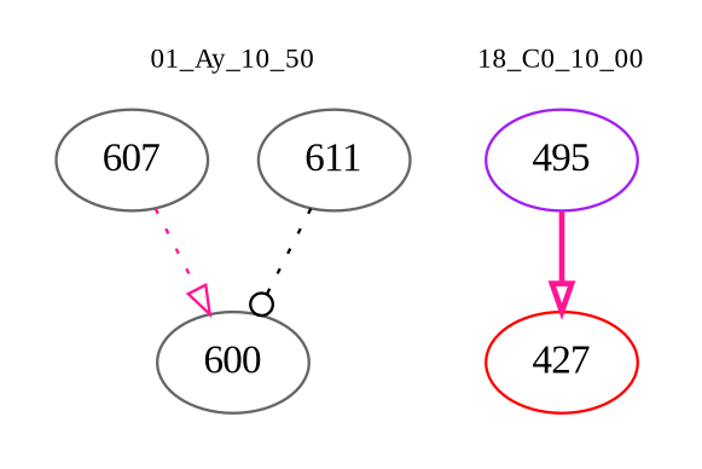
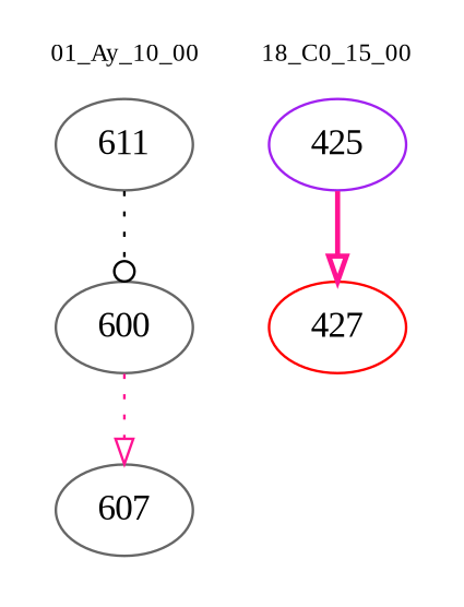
  digraph {
    fontname="Liberation Serif"
    node [color=gray40 fontname="Liberation Serif"]
    edge [arrowhead=onormal color=deeppink fontname="Liberation Serif" style=dotted]
    n1 [label=611]
    n2 [label=600]
    n3 [label=607]
-   n4 [color=purple label=495]
+   n4 [color=purple label=425]
    n5 [color=red label=427]
    subgraph cluster_1 {
      color=white
      fontsize=10
-     label="01_Ay_10_50"
+     label="01_Ay_10_00"
      n1
      n2
      n3
    }
    subgraph cluster_2 {
      color=white
      fontsize=10
-     label="18_C0_10_00"
+     label="18_C0_15_00"
      n4
      n5
    }
    n1 -> n2 [arrowhead=odot color=black]
-   n3 -> n2
+   n2 -> n3
    n4 -> n5 [style=bold]
  }
